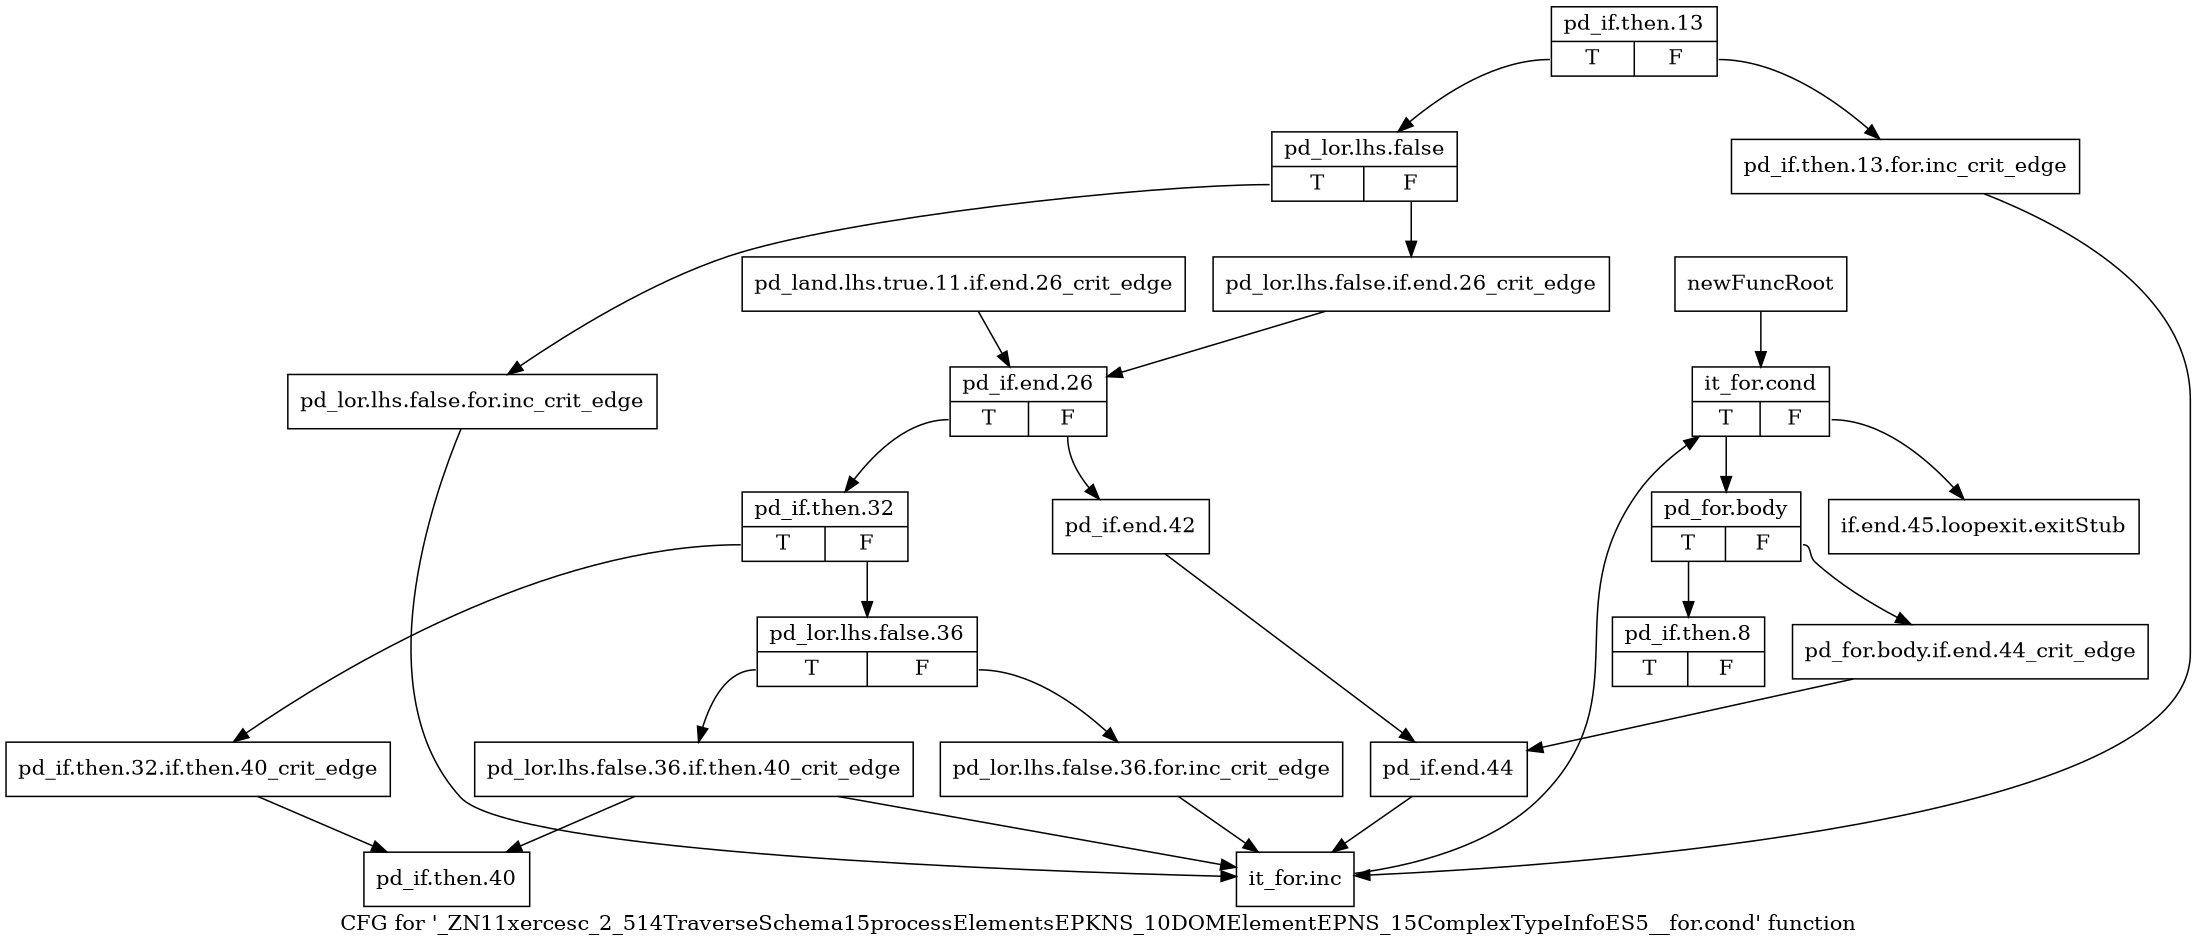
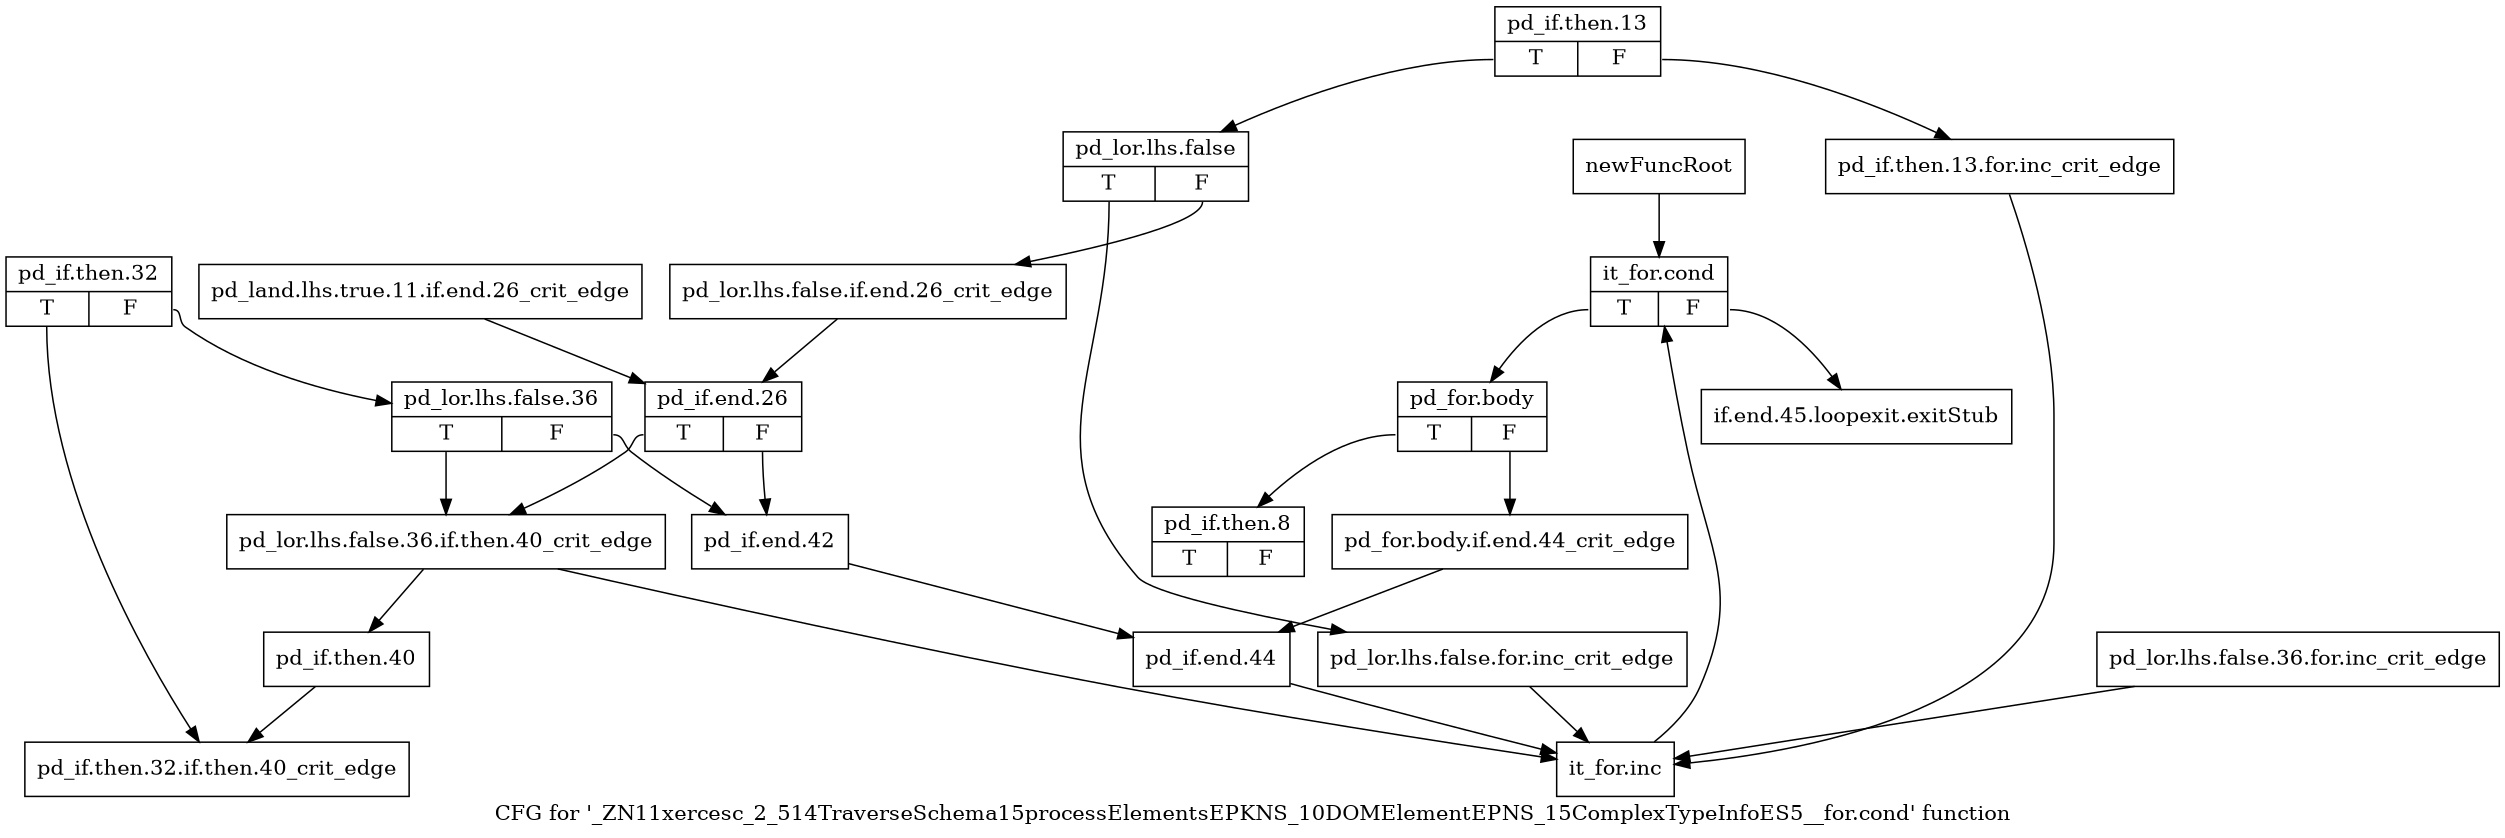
  digraph {
    label="CFG for '_ZN11xercesc_2_514TraverseSchema15processElementsEPKNS_10DOMElementEPNS_15ComplexTypeInfoES5__for.cond' function"
    node [shape=record]
    n1 [label="{newFuncRoot}"]
    n2 [label="{it_for.cond|{<s0>T|<s1>F}}"]
    n3 [label="{if.end.45.loopexit.exitStub}"]
    n4 [label="{pd_for.body|{<s0>T|<s1>F}}"]
    n5 [label="{pd_if.then.8|{<s0>T|<s1>F}}"]
    n6 [label="{pd_for.body.if.end.44_crit_edge}"]
    n7 [label="{pd_if.end.44}"]
    n8 [label="{it_for.inc}"]
    n9 [label="{pd_if.then.13|{<s0>T|<s1>F}}"]
    n10 [label="{pd_lor.lhs.false|{<s0>T|<s1>F}}"]
    n11 [label="{pd_if.then.13.for.inc_crit_edge}"]
    n12 [label="{pd_land.lhs.true.11.if.end.26_crit_edge}"]
    n13 [label="{pd_if.end.26|{<s0>T|<s1>F}}"]
    n14 [label="{pd_if.then.32|{<s0>T|<s1>F}}"]
    n15 [label="{pd_if.end.42}"]
    n16 [label="{pd_if.then.32.if.then.40_crit_edge}"]
    n17 [label="{pd_lor.lhs.false.36|{<s0>T|<s1>F}}"]
    n18 [label="{pd_lor.lhs.false.for.inc_crit_edge}"]
    n19 [label="{pd_lor.lhs.false.if.end.26_crit_edge}"]
    n20 [label="{pd_if.then.40}"]
    n21 [label="{pd_lor.lhs.false.36.if.then.40_crit_edge}"]
    n22 [label="{pd_lor.lhs.false.36.for.inc_crit_edge}"]
    n1 -> n2
    n2 -> n3 [tailport=s1]
    n2 -> n4 [tailport=s0]
    n4 -> n5 [tailport=s0]
    n4 -> n6 [tailport=s1]
    n6 -> n7
    n7 -> n8
    n8 -> n2
    n9 -> n10 [tailport=s0]
    n9 -> n11 [tailport=s1]
    n10 -> n18 [tailport=s0]
    n10 -> n19 [tailport=s1]
    n11 -> n8
    n12 -> n13
-   n13 -> n14 [tailport=s0]
+   n13 -> n21 [tailport=s0]
    n13 -> n15 [tailport=s1]
    n14 -> n16 [tailport=s0]
    n14 -> n17 [tailport=s1]
    n15 -> n7
-   n16 -> n20
+   n20 -> n16
    n17 -> n21 [tailport=s0]
-   n17 -> n22 [tailport=s1]
+   n17 -> n15 [tailport=s1]
    n18 -> n8
    n19 -> n13
    n21 -> n8
    n21 -> n20
    n22 -> n8
  }
